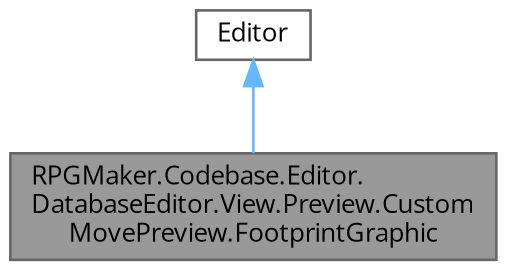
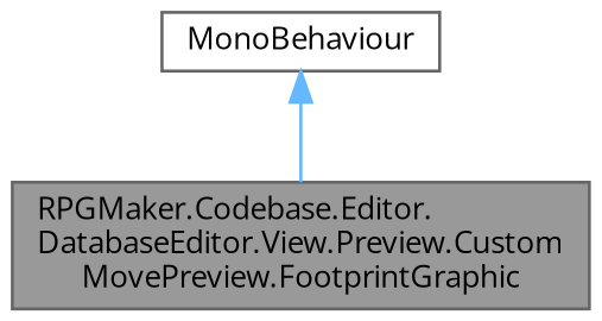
  digraph {
    fontname="Open Sans"
    node [color=gray40 fontname="Open Sans" fontsize=10 shape=box style=filled]
    n1 [fillcolor=grey60 fontcolor=black height=0.2 label="RPGMaker.Codebase.Editor.\lDatabaseEditor.View.Preview.Custom\lMovePreview.FootprintGraphic" width=0.4]
-   n2 [fillcolor=white height=0.2 label=Editor width=0.4]
+   n2 [fillcolor=white height=0.2 label=MonoBehaviour width=0.4]
    n2 -> n1 [color=steelblue1 dir=back fontname="Open Sans" fontsize=10 labelfontname=Helvetica labelfontsize=10 style=solid]
  }
